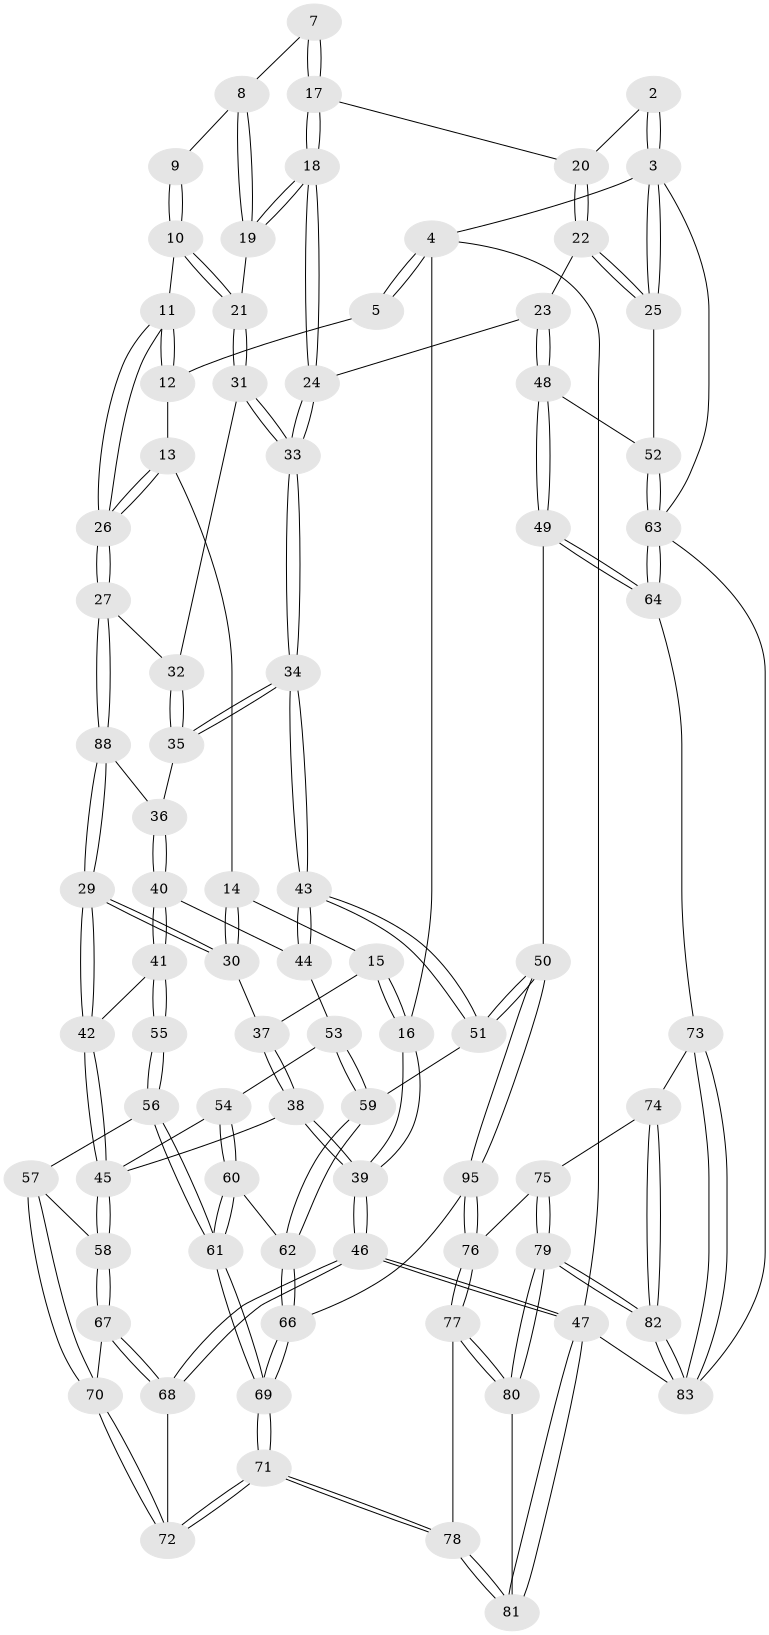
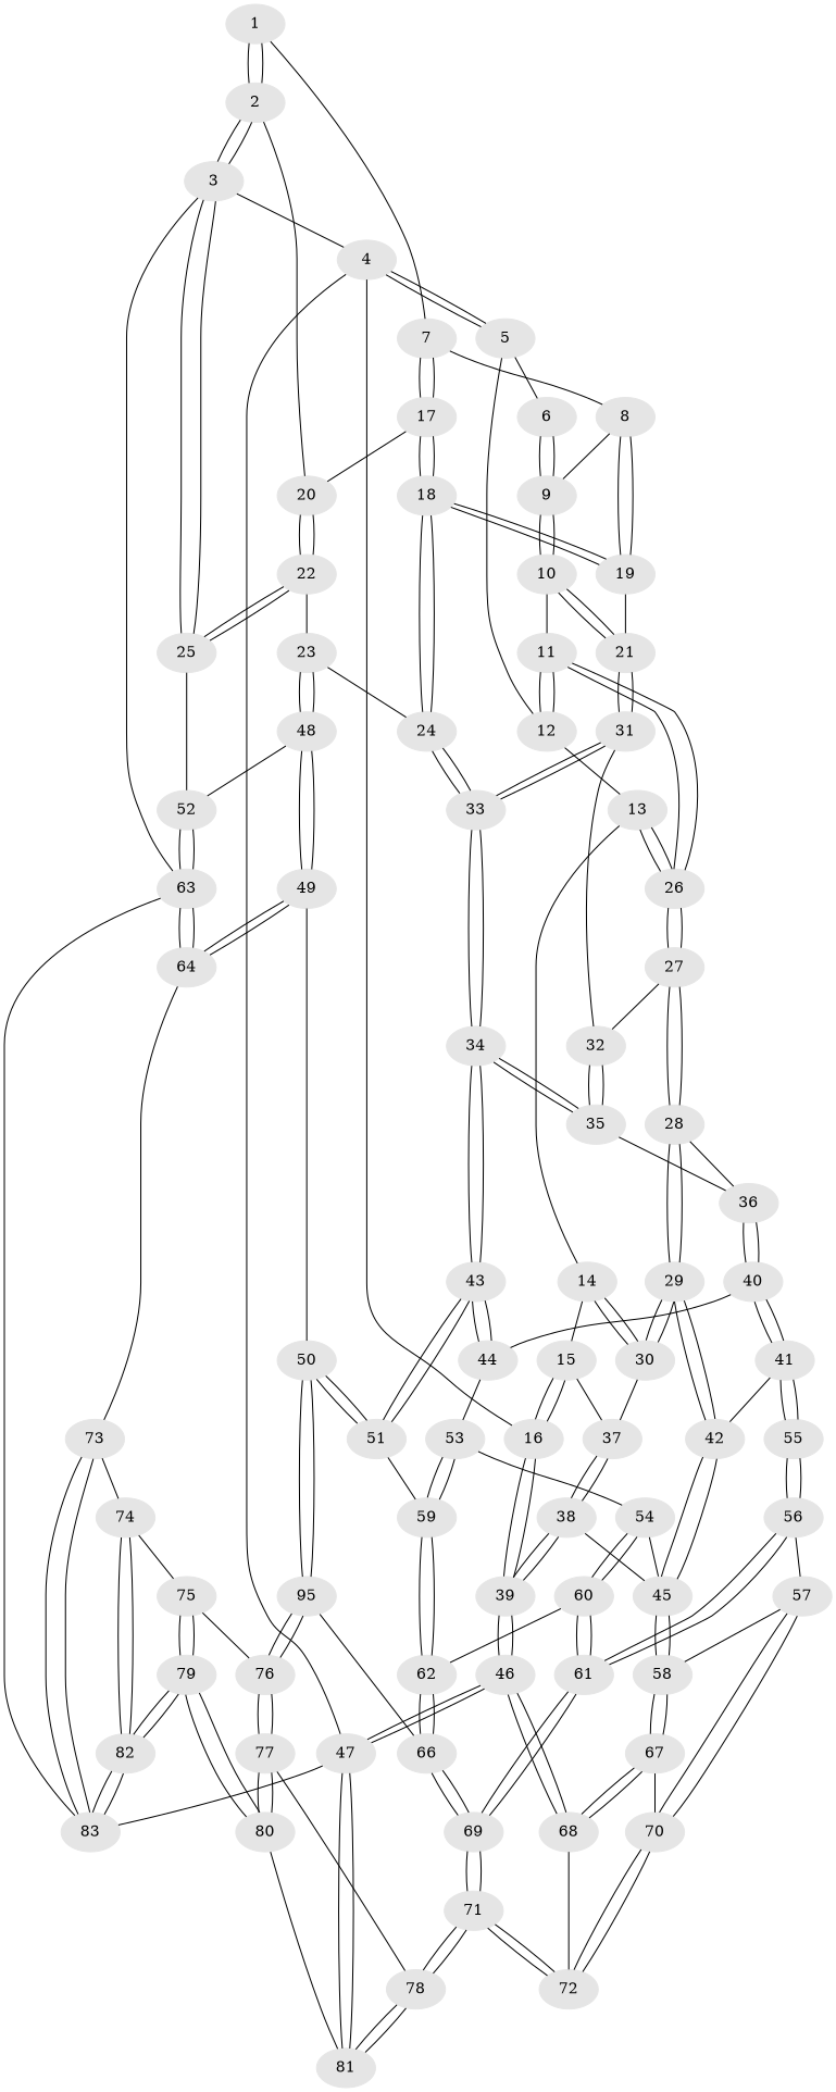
  graph {
    node [color=gray90 style=filled]
+   1
    2
    7
    3
    20
    8
    17
    4
    25
    63
    22
    5
    16
    47
    52
    83
    64
+   6
    12
    39
    81
    9
    13
    10
    19
    18
    21
    11
    26
    31
    27
    14
    15
    30
    37
    38
    46
    24
    33
    23
    32
    48
    49
    34
-   28 [label=88]
+   28
    29
    36
    35
    42
    40
    45
    43
    44
    51
    41
    58
    68
    55
    53
    56
    59
    54
    67
    72
    50
    n66 [label=95]
    73
    66
    76
    62
    60
    61
    57
    70
    69
    71
    74
    77
    78
    75
    82
    79
    80
+   1 -- 2
+   1 -- 2
+   1 -- 7
    2 -- 3
    2 -- 3
    2 -- 20
    7 -- 8
    7 -- 17
    7 -- 17
    3 -- 4
    3 -- 25
    3 -- 25
    3 -- 63
    20 -- 22
    20 -- 22
    8 -- 9
    8 -- 19
    8 -- 19
    17 -- 20
    17 -- 18
    17 -- 18
    4 -- 5
    4 -- 5
    4 -- 16
    4 -- 47
    25 -- 52
    63 -- 83
    63 -- 64
    63 -- 64
    22 -- 25
    22 -- 25
    22 -- 23
+   5 -- 6
    5 -- 12
    16 -- 39
    16 -- 39
    47 -- 83
    47 -- 81
    47 -- 81
    52 -- 63
    52 -- 63
    64 -- 73
+   6 -- 9
+   6 -- 9
    12 -- 13
    39 -- 46
    39 -- 46
    9 -- 10
    9 -- 10
    13 -- 26
    13 -- 26
    13 -- 14
    10 -- 21
    10 -- 21
    10 -- 11
    19 -- 21
    18 -- 19
    18 -- 19
    18 -- 24
    18 -- 24
    21 -- 31
    21 -- 31
    11 -- 12
    11 -- 12
    11 -- 26
    11 -- 26
    26 -- 27
    26 -- 27
    31 -- 33
    31 -- 33
    31 -- 32
    27 -- 32
    27 -- 28
    27 -- 28
    14 -- 15
    14 -- 30
    14 -- 30
    15 -- 16
    15 -- 16
    15 -- 37
    30 -- 37
    37 -- 38
    37 -- 38
    38 -- 39
    38 -- 39
    38 -- 45
    46 -- 47
    46 -- 47
    46 -- 68
    46 -- 68
    24 -- 33
    24 -- 33
    33 -- 34
    33 -- 34
    23 -- 24
    23 -- 48
    23 -- 48
    32 -- 35
    32 -- 35
    48 -- 52
    48 -- 49
    48 -- 49
    49 -- 64
    49 -- 64
    49 -- 50
    34 -- 35
    34 -- 35
    34 -- 43
    34 -- 43
    28 -- 29
    28 -- 29
    28 -- 36
    29 -- 30
    29 -- 30
    29 -- 42
    29 -- 42
    36 -- 40
    36 -- 40
    35 -- 36
    42 -- 45
    42 -- 45
    40 -- 44
    40 -- 41
    40 -- 41
    45 -- 58
    45 -- 58
    43 -- 44
    43 -- 44
    43 -- 51
    43 -- 51
    44 -- 53
    51 -- 59
    41 -- 42
    41 -- 55
    41 -- 55
    58 -- 67
    58 -- 67
    68 -- 72
    55 -- 56
    55 -- 56
    53 -- 59
    53 -- 59
    53 -- 54
    56 -- 61
    56 -- 61
    56 -- 57
    59 -- 62
    59 -- 62
    54 -- 45
    54 -- 60
    54 -- 60
    67 -- 68
    67 -- 68
    67 -- 70
    50 -- 51
    50 -- 51
    50 -- n66
    50 -- n66
    n66 -- 66
    n66 -- 76
    n66 -- 76
    73 -- 83
    73 -- 83
    73 -- 74
    66 -- 69
    66 -- 69
    76 -- 77
    76 -- 77
    62 -- 66
    62 -- 66
    60 -- 62
    60 -- 61
    60 -- 61
    61 -- 69
    61 -- 69
    57 -- 58
    57 -- 70
    57 -- 70
    70 -- 72
    70 -- 72
    69 -- 71
    69 -- 71
    71 -- 72
    71 -- 72
    71 -- 78
    71 -- 78
    74 -- 75
    74 -- 82
    74 -- 82
    77 -- 78
    77 -- 80
    77 -- 80
    78 -- 81
    78 -- 81
    75 -- 76
    75 -- 79
    75 -- 79
    82 -- 83
    82 -- 83
    79 -- 82
    79 -- 82
    79 -- 80
    79 -- 80
    80 -- 81
  }
